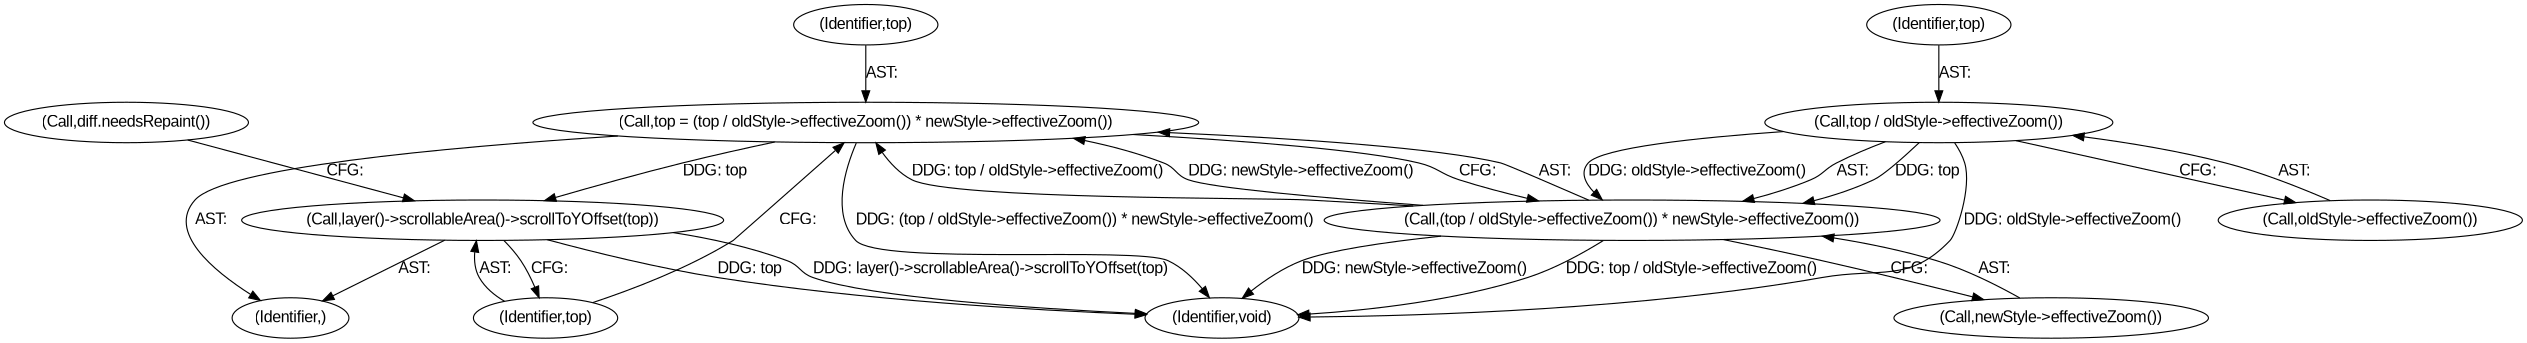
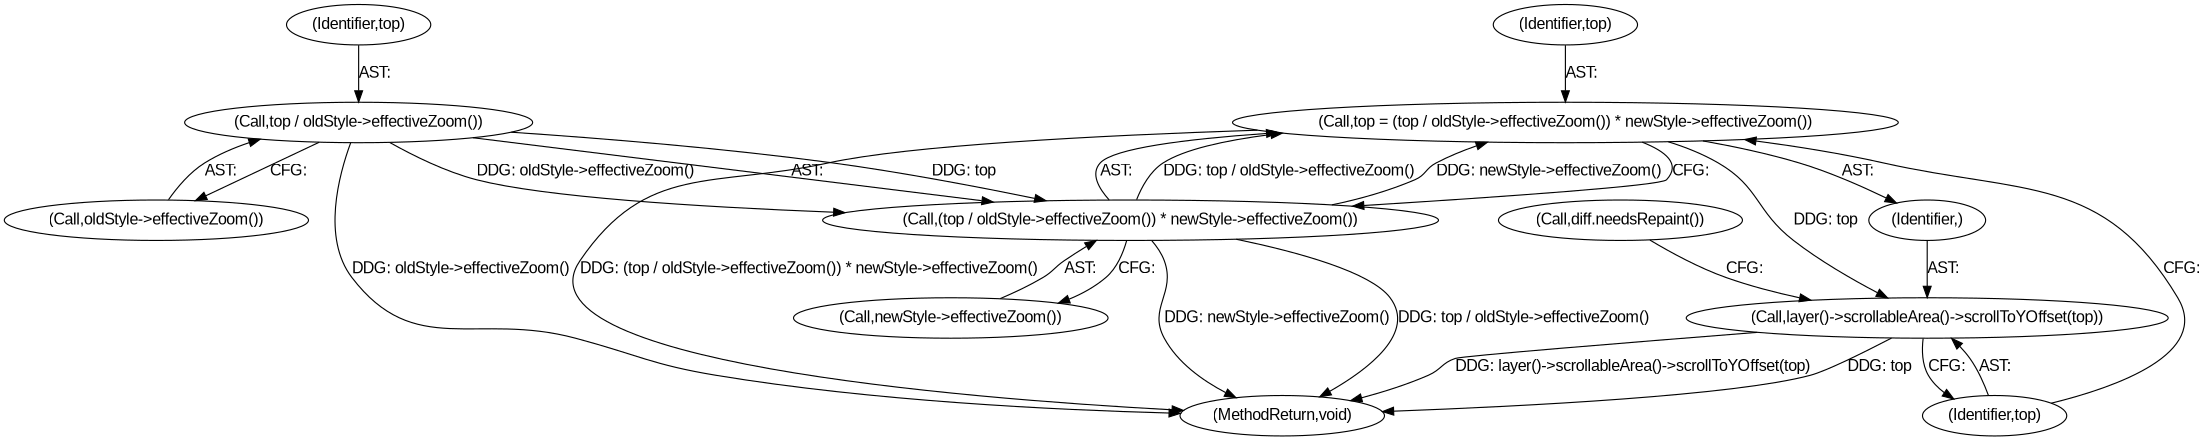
  digraph {
    fontname="Liberation Sans"
    node [fontname="Liberation Sans"]
    edge [fontname="Liberation Sans"]
    n1 [label="(Call,top = (top / oldStyle->effectiveZoom()) * newStyle->effectiveZoom())"]
    n2 [label="(Call,(top / oldStyle->effectiveZoom()) * newStyle->effectiveZoom())"]
    n3 [label="(Call,layer()->scrollableArea()->scrollToYOffset(top))"]
-   n4 [label="(Identifier,void)"]
+   n4 [label="(MethodReturn,void)"]
    n5 [label="(Identifier,)"]
    n6 [label="(Call,newStyle->effectiveZoom())"]
    n7 [label="(Identifier,top)"]
    n8 [label="(Call,top / oldStyle->effectiveZoom())"]
    n9 [label="(Call,oldStyle->effectiveZoom())"]
    n10 [label="(Call,diff.needsRepaint())"]
    n11 [label="(Identifier,top)"]
    n12 [label="(Identifier,top)"]
    n1 -> n2 [label="CFG: "]
    n1 -> n3 [label="DDG: top"]
    n1 -> n4 [label="DDG: (top / oldStyle->effectiveZoom()) * newStyle->effectiveZoom()"]
    n1 -> n5 [label="AST: "]
    n2 -> n1 [label="AST: "]
    n2 -> n1 [label="DDG: top / oldStyle->effectiveZoom()"]
    n2 -> n1 [label="DDG: newStyle->effectiveZoom()"]
    n2 -> n4 [label="DDG: newStyle->effectiveZoom()"]
    n2 -> n4 [label="DDG: top / oldStyle->effectiveZoom()"]
    n2 -> n6 [label="CFG: "]
    n3 -> n4 [label="DDG: layer()->scrollableArea()->scrollToYOffset(top)"]
    n3 -> n4 [label="DDG: top"]
-   n3 -> n5 [label="AST: "]
+   n5 -> n3 [label="AST: "]
    n3 -> n7 [label="CFG: "]
    n6 -> n2 [label="AST: "]
    n7 -> n1 [label="CFG: "]
    n7 -> n3 [label="AST: "]
    n8 -> n2 [label="AST: "]
    n8 -> n2 [label="DDG: top"]
    n8 -> n2 [label="DDG: oldStyle->effectiveZoom()"]
    n8 -> n4 [label="DDG: oldStyle->effectiveZoom()"]
    n8 -> n9 [label="CFG: "]
    n9 -> n8 [label="AST: "]
    n10 -> n3 [label="CFG: "]
    n11 -> n1 [label="AST: "]
    n12 -> n8 [label="AST: "]
  }
